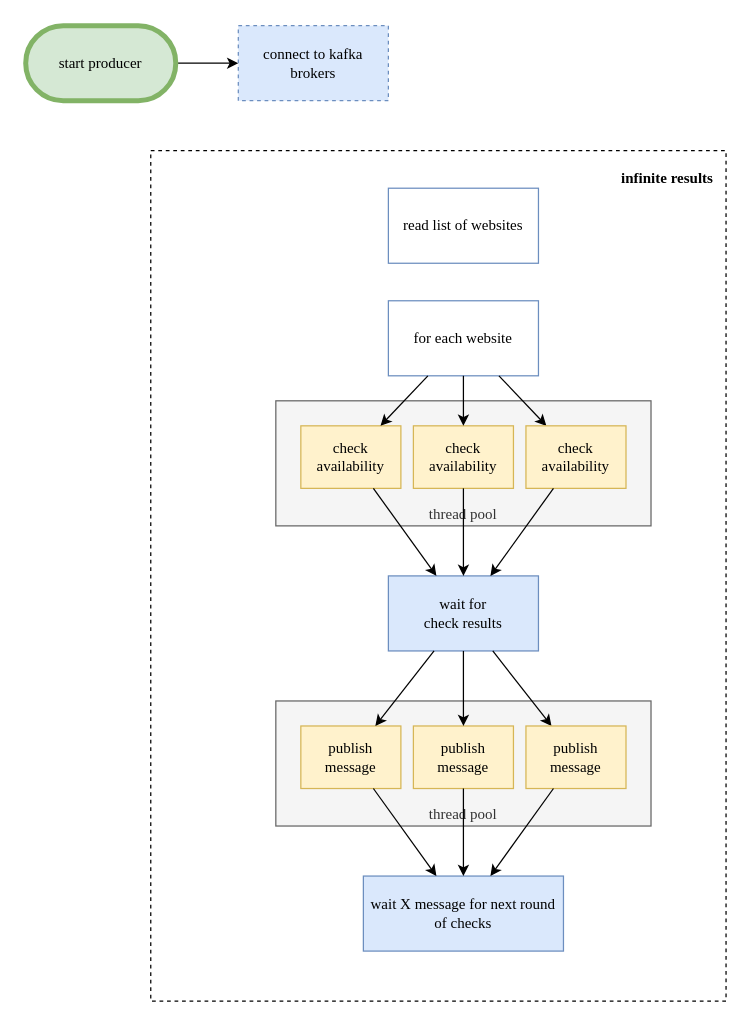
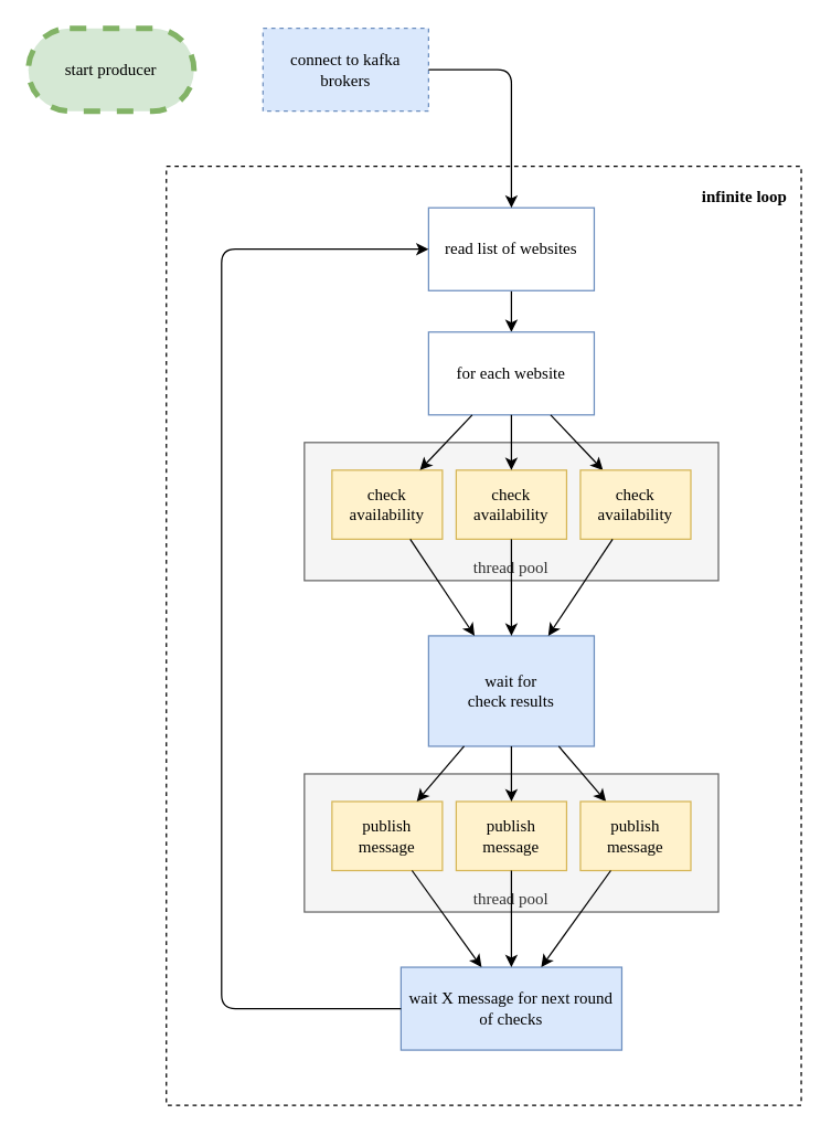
  <mxCell id="0" />
  <mxCell id="1" parent="0" />
- <mxCell id="2" value="infinite results" style="rounded=0;whiteSpace=wrap;html=1;strokeWidth=1;fontFamily=Tahoma;dashed=1;align=right;verticalAlign=top;spacing=10;fontStyle=1" vertex="1" parent="1"><mxGeometry x="120" y="120" width="460" height="680" as="geometry" /></mxCell>
+ <mxCell id="2" value="infinite loop" style="rounded=0;whiteSpace=wrap;html=1;strokeWidth=1;fontFamily=Tahoma;dashed=1;align=right;verticalAlign=top;spacing=10;fontStyle=1" vertex="1" parent="1"><mxGeometry x="120" y="120" width="460" height="680" as="geometry" /></mxCell>
  <mxCell id="3" value="thread pool" style="rounded=0;whiteSpace=wrap;html=1;verticalAlign=bottom;fillColor=#f5f5f5;strokeColor=#666666;fontColor=#333333;fontFamily=Tahoma;" vertex="1" parent="1"><mxGeometry x="220" y="320" width="300" height="100" as="geometry" /></mxCell>
- <mxCell id="4" value="" style="edgeStyle=orthogonalEdgeStyle;rounded=0;orthogonalLoop=1;jettySize=auto;html=1;fontFamily=Tahoma;" edge="1" parent="1" source="5" target="6"><mxGeometry relative="1" as="geometry" /></mxCell>
- <mxCell id="5" value="start producer" style="rounded=1;whiteSpace=wrap;html=1;fillColor=#d5e8d4;strokeColor=#82b366;fontFamily=Tahoma;arcSize=50;strokeWidth=4;" vertex="1" parent="1"><mxGeometry x="20" y="20" width="120" height="60" as="geometry" /></mxCell>
+ <mxCell id="5" value="start producer" style="rounded=1;whiteSpace=wrap;html=1;fillColor=#d5e8d4;strokeColor=#82b366;fontFamily=Tahoma;arcSize=50;strokeWidth=4;dashed=1;" vertex="1" parent="1"><mxGeometry x="20" y="20" width="120" height="60" as="geometry" /></mxCell>
  <mxCell id="6" value="connect to kafka brokers" style="rounded=0;whiteSpace=wrap;html=1;fillColor=#dae8fc;strokeColor=#6c8ebf;fontFamily=Tahoma;dashed=1;" vertex="1" parent="1"><mxGeometry x="190" y="20" width="120" height="60" as="geometry" /></mxCell>
+ <mxCell id="7" value="" style="edgeStyle=orthogonalEdgeStyle;rounded=0;orthogonalLoop=1;jettySize=auto;html=1;fontFamily=Tahoma;" edge="1" parent="1" source="8" target="9"><mxGeometry relative="1" as="geometry" /></mxCell>
  <mxCell id="8" value="read list of websites" style="rounded=0;whiteSpace=wrap;html=1;fillColor=#ffffff;strokeColor=#6c8ebf;fontFamily=Tahoma;" vertex="1" parent="1"><mxGeometry x="310" y="150" width="120" height="60" as="geometry" /></mxCell>
  <mxCell id="9" value="for each website" style="rounded=0;whiteSpace=wrap;html=1;fillColor=#ffffff;strokeColor=#6c8ebf;fontFamily=Tahoma;" vertex="1" parent="1"><mxGeometry x="310" y="240" width="120" height="60" as="geometry" /></mxCell>
  <mxCell id="10" value="check availability" style="rounded=0;whiteSpace=wrap;html=1;fillColor=#fff2cc;strokeColor=#d6b656;fontFamily=Tahoma;" vertex="1" parent="1"><mxGeometry x="330" y="340" width="80" height="50" as="geometry" /></mxCell>
  <mxCell id="11" value="check availability" style="rounded=0;whiteSpace=wrap;html=1;fillColor=#fff2cc;strokeColor=#d6b656;fontFamily=Tahoma;" vertex="1" parent="1"><mxGeometry x="240" y="340" width="80" height="50" as="geometry" /></mxCell>
  <mxCell id="12" value="" style="endArrow=classic;html=1;fontFamily=Tahoma;" edge="1" parent="1" source="9" target="16"><mxGeometry width="50" height="50" relative="1" as="geometry"><mxPoint x="460" y="170" as="sourcePoint" /><mxPoint x="510" y="120" as="targetPoint" /></mxGeometry></mxCell>
  <mxCell id="13" value="" style="endArrow=classic;html=1;fontFamily=Tahoma;" edge="1" parent="1" source="9" target="10"><mxGeometry width="50" height="50" relative="1" as="geometry"><mxPoint x="440" y="263.333" as="sourcePoint" /><mxPoint x="500" y="246.667" as="targetPoint" /></mxGeometry></mxCell>
  <mxCell id="14" value="" style="endArrow=classic;html=1;fontFamily=Tahoma;" edge="1" parent="1" source="9" target="11"><mxGeometry width="50" height="50" relative="1" as="geometry"><mxPoint x="440" y="280" as="sourcePoint" /><mxPoint x="500" y="280" as="targetPoint" /></mxGeometry></mxCell>
- <mxCell id="15" value="wait for&lt;br&gt;check results" style="rounded=0;whiteSpace=wrap;html=1;fillColor=#dae8fc;strokeColor=#6c8ebf;fontFamily=Tahoma;" vertex="1" parent="1"><mxGeometry x="310" y="460" width="120" height="60" as="geometry" /></mxCell>
+ <mxCell id="15" value="wait for&lt;br&gt;check results" style="rounded=0;whiteSpace=wrap;html=1;fillColor=#dae8fc;strokeColor=#6c8ebf;fontFamily=Tahoma;" vertex="1" parent="1"><mxGeometry x="310" y="460" width="120" height="80" as="geometry" /></mxCell>
  <mxCell id="16" value="check availability" style="rounded=0;whiteSpace=wrap;html=1;fillColor=#fff2cc;strokeColor=#d6b656;fontFamily=Tahoma;" vertex="1" parent="1"><mxGeometry x="420" y="340" width="80" height="50" as="geometry" /></mxCell>
  <mxCell id="17" value="" style="endArrow=classic;html=1;fontFamily=Tahoma;" edge="1" parent="1" source="11" target="15"><mxGeometry width="50" height="50" relative="1" as="geometry"><mxPoint x="50" y="460" as="sourcePoint" /><mxPoint x="100" y="410" as="targetPoint" /></mxGeometry></mxCell>
  <mxCell id="18" value="" style="endArrow=classic;html=1;fontFamily=Tahoma;" edge="1" parent="1" source="10" target="15"><mxGeometry width="50" height="50" relative="1" as="geometry"><mxPoint x="308" y="400" as="sourcePoint" /><mxPoint x="358.4" y="470" as="targetPoint" /></mxGeometry></mxCell>
  <mxCell id="19" value="" style="endArrow=classic;html=1;fontFamily=Tahoma;" edge="1" parent="1" source="16" target="15"><mxGeometry width="50" height="50" relative="1" as="geometry"><mxPoint x="380" y="400" as="sourcePoint" /><mxPoint x="380" y="470" as="targetPoint" /></mxGeometry></mxCell>
  <mxCell id="20" value="thread pool" style="rounded=0;whiteSpace=wrap;html=1;verticalAlign=bottom;fillColor=#f5f5f5;strokeColor=#666666;fontColor=#333333;fontFamily=Tahoma;" vertex="1" parent="1"><mxGeometry x="220" y="560" width="300" height="100" as="geometry" /></mxCell>
  <mxCell id="21" value="publish message" style="rounded=0;whiteSpace=wrap;html=1;fillColor=#fff2cc;strokeColor=#d6b656;fontFamily=Tahoma;" vertex="1" parent="1"><mxGeometry x="330" y="580" width="80" height="50" as="geometry" /></mxCell>
  <mxCell id="22" value="publish message" style="rounded=0;whiteSpace=wrap;html=1;fillColor=#fff2cc;strokeColor=#d6b656;fontFamily=Tahoma;" vertex="1" parent="1"><mxGeometry x="240" y="580" width="80" height="50" as="geometry" /></mxCell>
  <mxCell id="23" value="" style="endArrow=classic;html=1;fontFamily=Tahoma;" edge="1" parent="1" target="27" source="15"><mxGeometry width="50" height="50" relative="1" as="geometry"><mxPoint x="388.421" y="550" as="sourcePoint" /><mxPoint x="500" y="370" as="targetPoint" /></mxGeometry></mxCell>
  <mxCell id="24" value="" style="endArrow=classic;html=1;fontFamily=Tahoma;" edge="1" parent="1" target="21" source="15"><mxGeometry width="50" height="50" relative="1" as="geometry"><mxPoint x="360" y="550" as="sourcePoint" /><mxPoint x="490" y="496.667" as="targetPoint" /></mxGeometry></mxCell>
  <mxCell id="25" value="" style="endArrow=classic;html=1;fontFamily=Tahoma;" edge="1" parent="1" target="22" source="15"><mxGeometry width="50" height="50" relative="1" as="geometry"><mxPoint x="331.579" y="550" as="sourcePoint" /><mxPoint x="490" y="530" as="targetPoint" /></mxGeometry></mxCell>
  <mxCell id="26" value="wait X message for next round of checks" style="rounded=0;whiteSpace=wrap;html=1;fillColor=#dae8fc;strokeColor=#6c8ebf;fontFamily=Tahoma;" vertex="1" parent="1"><mxGeometry x="290" y="700" width="160" height="60" as="geometry" /></mxCell>
  <mxCell id="27" value="publish message" style="rounded=0;whiteSpace=wrap;html=1;fillColor=#fff2cc;strokeColor=#d6b656;fontFamily=Tahoma;" vertex="1" parent="1"><mxGeometry x="420" y="580" width="80" height="50" as="geometry" /></mxCell>
  <mxCell id="28" value="" style="endArrow=classic;html=1;fontFamily=Tahoma;" edge="1" parent="1" source="22" target="26"><mxGeometry width="50" height="50" relative="1" as="geometry"><mxPoint x="50" y="700" as="sourcePoint" /><mxPoint x="100" y="650" as="targetPoint" /></mxGeometry></mxCell>
  <mxCell id="29" value="" style="endArrow=classic;html=1;fontFamily=Tahoma;" edge="1" parent="1" source="21" target="26"><mxGeometry width="50" height="50" relative="1" as="geometry"><mxPoint x="308" y="640" as="sourcePoint" /><mxPoint x="358.4" y="710" as="targetPoint" /></mxGeometry></mxCell>
  <mxCell id="30" value="" style="endArrow=classic;html=1;fontFamily=Tahoma;" edge="1" parent="1" source="27" target="26"><mxGeometry width="50" height="50" relative="1" as="geometry"><mxPoint x="380" y="640" as="sourcePoint" /><mxPoint x="380" y="710" as="targetPoint" /></mxGeometry></mxCell>
+ <mxCell id="31" value="" style="endArrow=classic;html=1;fontFamily=Tahoma;" edge="1" parent="1" source="26" target="8"><mxGeometry width="50" height="50" relative="1" as="geometry"><mxPoint x="70" y="600" as="sourcePoint" /><mxPoint x="120" y="550" as="targetPoint" /><Array as="points"><mxPoint x="160" y="730" /><mxPoint x="160" y="180" /></Array></mxGeometry></mxCell>
+ <mxCell id="32" value="" style="endArrow=classic;html=1;fontFamily=Tahoma;exitX=1;exitY=0.5;exitDx=0;exitDy=0;" edge="1" parent="1" source="6" target="8"><mxGeometry width="50" height="50" relative="1" as="geometry"><mxPoint x="310" y="120" as="sourcePoint" /><mxPoint x="360" y="70" as="targetPoint" /><Array as="points"><mxPoint x="370" y="50" /></Array></mxGeometry></mxCell>
